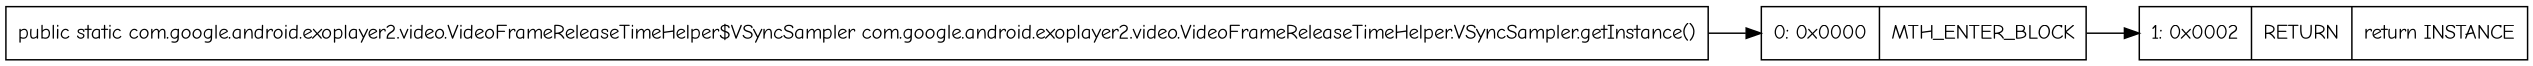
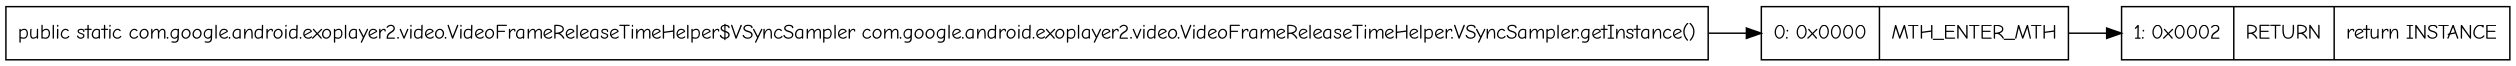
  digraph {
    rankdir=LR
    fontname="Comic Neue"
    node [shape=record fontname="Comic Neue"]
    edge [fontname="Comic Neue"]
-   n1 [label="{0\:\ 0x0000|MTH_ENTER_BLOCK\l}"]
+   n1 [label="{0\:\ 0x0000|MTH_ENTER_MTH\l}"]
    n2 [label="{1\:\ 0x0002|RETURN\l|return INSTANCE\l}"]
    n3 [label="{public static com.google.android.exoplayer2.video.VideoFrameReleaseTimeHelper$VSyncSampler com.google.android.exoplayer2.video.VideoFrameReleaseTimeHelper.VSyncSampler.getInstance() }"]
    n1 -> n2
    n3 -> n1
  }
